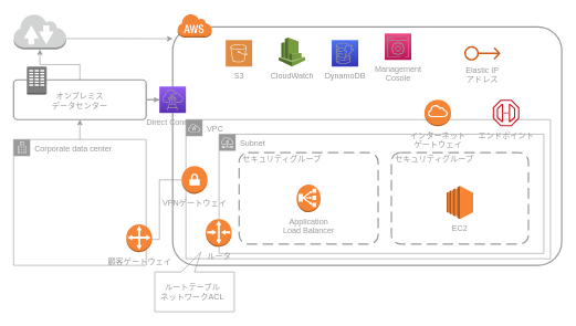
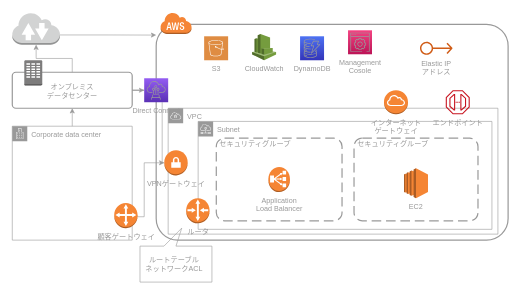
  <mxCell id="0" />
  <mxCell id="1" parent="0" />
  <mxCell id="2" value="" style="rounded=1;arcSize=10;dashed=0;fillColor=none;gradientColor=none;strokeWidth=2;strokeColor=#999999;fontColor=#999999;" parent="1" vertex="1"><mxGeometry x="260" y="40" width="587" height="360" as="geometry" /></mxCell>
  <mxCell id="3" value="" style="dashed=0;html=1;shape=mxgraph.aws3.cloud;fillColor=#F58536;gradientColor=none;dashed=0;strokeColor=#999999;fontColor=#999999;" parent="1" vertex="1"><mxGeometry x="267" width="52" height="36" as="geometry" y="20" /></mxCell>
  <mxCell id="4" value="VPC" style="outlineConnect=0;gradientColor=none;html=1;whiteSpace=wrap;fontSize=12;fontStyle=0;shape=mxgraph.aws4.group;grIcon=mxgraph.aws4.group_vpc;fillColor=none;verticalAlign=top;align=left;spacingLeft=30;dashed=0;strokeColor=#999999;fontColor=#999999;" parent="1" vertex="1"><mxGeometry x="280" y="180" width="550" height="210" as="geometry" /></mxCell>
  <mxCell id="5" value="Subnet" style="outlineConnect=0;gradientColor=none;html=1;whiteSpace=wrap;fontSize=12;fontStyle=0;shape=mxgraph.aws4.group;grIcon=mxgraph.aws4.group_subnet;fillColor=none;verticalAlign=top;align=left;spacingLeft=30;dashed=0;strokeColor=#999999;fontColor=#999999;" parent="1" vertex="1"><mxGeometry x="330" y="202" width="490" height="180" as="geometry" /></mxCell>
  <mxCell id="6" style="edgeStyle=orthogonalEdgeStyle;rounded=0;orthogonalLoop=1;jettySize=auto;html=1;exitX=1;exitY=0.7;exitDx=0;exitDy=0;exitPerimeter=0;entryX=0;entryY=0.05;entryDx=0;entryDy=0;entryPerimeter=0;strokeColor=#999999;fontColor=#999999;" parent="1" source="7" target="2" edge="1"><mxGeometry relative="1" as="geometry" /></mxCell>
  <mxCell id="7" value="" style="outlineConnect=0;dashed=0;verticalLabelPosition=bottom;verticalAlign=top;align=center;html=1;shape=mxgraph.aws3.internet_2;fillColor=#D2D3D3;gradientColor=none;strokeColor=#999999;fontColor=#999999;" parent="1" vertex="1"><mxGeometry width="79.5" height="54" as="geometry" x="20" y="20" /></mxCell>
  <mxCell id="8" style="edgeStyle=orthogonalEdgeStyle;rounded=0;orthogonalLoop=1;jettySize=auto;html=1;exitX=0.5;exitY=0;exitDx=0;exitDy=0;entryX=0.5;entryY=1;entryDx=0;entryDy=0;entryPerimeter=0;strokeColor=#999999;fontColor=#999999;" parent="1" source="10" target="7" edge="1"><mxGeometry relative="1" as="geometry" /></mxCell>
  <mxCell id="9" value="" style="edgeStyle=orthogonalEdgeStyle;rounded=0;orthogonalLoop=1;jettySize=auto;html=1;strokeColor=#999999;fontColor=#999999;" parent="1" source="10" target="16" edge="1"><mxGeometry relative="1" as="geometry" /></mxCell>
  <mxCell id="10" value="" style="rounded=1;arcSize=10;dashed=0;fillColor=none;gradientColor=none;strokeWidth=2;strokeColor=#999999;fontColor=#999999;" parent="1" vertex="1"><mxGeometry y="120" width="200" height="60" as="geometry" x="20" /></mxCell>
  <mxCell id="11" value="" style="dashed=0;html=1;shape=mxgraph.aws3.corporate_data_center;fillColor=#7D7C7C;gradientColor=none;dashed=0;strokeColor=#999999;fontColor=#999999;" parent="1" vertex="1"><mxGeometry x="40" y="100" width="30" height="42" as="geometry" /></mxCell>
  <mxCell id="12" value="オンプレミス&lt;br&gt;データセンター" style="text;html=1;fillColor=none;align=center;verticalAlign=middle;whiteSpace=wrap;rounded=0;fontColor=#999999;" parent="1" vertex="1"><mxGeometry x="45" y="142" width="150" height="20" as="geometry" /></mxCell>
  <mxCell id="13" style="edgeStyle=orthogonalEdgeStyle;rounded=0;orthogonalLoop=1;jettySize=auto;html=1;exitX=0.5;exitY=0;exitDx=0;exitDy=0;entryX=0.5;entryY=1;entryDx=0;entryDy=0;strokeColor=#999999;fontColor=#999999;" parent="1" source="14" target="10" edge="1"><mxGeometry relative="1" as="geometry" /></mxCell>
  <mxCell id="14" value="Corporate data center" style="points=[[0,0],[0.25,0],[0.5,0],[0.75,0],[1,0],[1,0.25],[1,0.5],[1,0.75],[1,1],[0.75,1],[0.5,1],[0.25,1],[0,1],[0,0.75],[0,0.5],[0,0.25]];outlineConnect=0;gradientColor=none;html=1;whiteSpace=wrap;fontSize=12;fontStyle=0;shape=mxgraph.aws4.group;grIcon=mxgraph.aws4.group_corporate_data_center;fillColor=none;verticalAlign=top;align=left;spacingLeft=30;dashed=0;strokeColor=#999999;fontColor=#999999;" parent="1" vertex="1"><mxGeometry y="210" width="200" height="190" as="geometry" x="20" /></mxCell>
+ <mxCell id="15" style="edgeStyle=orthogonalEdgeStyle;rounded=0;orthogonalLoop=1;jettySize=auto;html=1;exitX=0.75;exitY=1;exitDx=0;exitDy=0;exitPerimeter=0;entryX=0;entryY=0.5;entryDx=0;entryDy=0;entryPerimeter=0;strokeColor=#999999;fontColor=#999999;" parent="1" source="16" target="19" edge="1"><mxGeometry relative="1" as="geometry"><Array as="points"><mxPoint x="270" y="271" /></Array></mxGeometry></mxCell>
  <mxCell id="16" value="&lt;font&gt;Direct Connect&lt;/font&gt;" style="points=[[0,0,0],[0.25,0,0],[0.5,0,0],[0.75,0,0],[1,0,0],[0,1,0],[0.25,1,0],[0.5,1,0],[0.75,1,0],[1,1,0],[0,0.25,0],[0,0.5,0],[0,0.75,0],[1,0.25,0],[1,0.5,0],[1,0.75,0]];outlineConnect=0;gradientColor=#945DF2;gradientDirection=north;fillColor=#5A30B5;dashed=0;verticalLabelPosition=bottom;verticalAlign=top;align=center;html=1;fontSize=12;fontStyle=0;aspect=fixed;shape=mxgraph.aws4.resourceIcon;resIcon=mxgraph.aws4.direct_connect;strokeColor=#999999;fontColor=#999999;" parent="1" vertex="1"><mxGeometry x="240" y="130" width="40" height="40" as="geometry" /></mxCell>
  <mxCell id="17" style="edgeStyle=orthogonalEdgeStyle;rounded=0;orthogonalLoop=1;jettySize=auto;html=1;exitX=1;exitY=0.5;exitDx=0;exitDy=0;exitPerimeter=0;entryX=0;entryY=0.5;entryDx=0;entryDy=0;entryPerimeter=0;strokeColor=#999999;fontColor=#999999;endArrow=none;" parent="1" source="18" target="19" edge="1"><mxGeometry relative="1" as="geometry"><Array as="points"><mxPoint x="240" y="361" /><mxPoint x="240" y="271" /></Array></mxGeometry></mxCell>
  <mxCell id="18" value="顧客ゲートウェイ" style="outlineConnect=0;dashed=0;verticalLabelPosition=bottom;verticalAlign=top;align=center;html=1;shape=mxgraph.aws3.customer_gateway;fillColor=#F58534;gradientColor=none;strokeColor=#999999;fontColor=#999999;" parent="1" vertex="1"><mxGeometry x="190" y="338" width="39" height="42" as="geometry" /></mxCell>
  <mxCell id="19" value="VPNゲートウェイ" style="outlineConnect=0;dashed=0;verticalLabelPosition=bottom;verticalAlign=top;align=center;html=1;shape=mxgraph.aws3.vpn_gateway;fillColor=#F58534;gradientColor=none;strokeColor=#999999;fontColor=#999999;" parent="1" vertex="1"><mxGeometry x="273.5" y="250" width="39" height="42" as="geometry" /></mxCell>
  <mxCell id="20" value="ルータ" style="outlineConnect=0;dashed=0;verticalLabelPosition=bottom;verticalAlign=top;align=center;html=1;shape=mxgraph.aws3.router;fillColor=#F58534;gradientColor=none;strokeColor=#999999;fontColor=#999999;" parent="1" vertex="1"><mxGeometry x="310" y="330" width="39" height="42" as="geometry" /></mxCell>
  <mxCell id="21" value="S3" style="pointerEvents=1;shadow=0;dashed=0;html=1;fillColor=#DF8C42;labelPosition=center;verticalLabelPosition=bottom;verticalAlign=top;align=center;outlineConnect=0;shape=mxgraph.veeam2.aws_s3;strokeColor=#999999;fontColor=#999999;" parent="1" vertex="1"><mxGeometry x="340" y="60" width="40" height="40" as="geometry" /></mxCell>
  <mxCell id="22" value="CloudWatch" style="outlineConnect=0;dashed=0;verticalLabelPosition=bottom;verticalAlign=top;align=center;html=1;shape=mxgraph.aws3.cloudwatch;fillColor=#759C3E;gradientColor=none;strokeColor=#999999;fontColor=#999999;" parent="1" vertex="1"><mxGeometry x="420" y="56" width="40" height="44" as="geometry" /></mxCell>
  <mxCell id="23" value="&lt;font&gt;DynamoDB&lt;/font&gt;" style="points=[[0,0,0],[0.25,0,0],[0.5,0,0],[0.75,0,0],[1,0,0],[0,1,0],[0.25,1,0],[0.5,1,0],[0.75,1,0],[1,1,0],[0,0.25,0],[0,0.5,0],[0,0.75,0],[1,0.25,0],[1,0.5,0],[1,0.75,0]];outlineConnect=0;gradientColor=#4D72F3;gradientDirection=north;fillColor=#3334B9;dashed=0;verticalLabelPosition=bottom;verticalAlign=top;align=center;html=1;fontSize=12;fontStyle=0;aspect=fixed;shape=mxgraph.aws4.resourceIcon;resIcon=mxgraph.aws4.dynamodb;strokeColor=#999999;fontColor=#999999;" parent="1" vertex="1"><mxGeometry x="500" y="60" width="40" height="40" as="geometry" /></mxCell>
  <mxCell id="24" value="&lt;font&gt;Management&lt;br&gt;Cosole&lt;/font&gt;" style="points=[[0,0,0],[0.25,0,0],[0.5,0,0],[0.75,0,0],[1,0,0],[0,1,0],[0.25,1,0],[0.5,1,0],[0.75,1,0],[1,1,0],[0,0.25,0],[0,0.5,0],[0,0.75,0],[1,0.25,0],[1,0.5,0],[1,0.75,0]];points=[[0,0,0],[0.25,0,0],[0.5,0,0],[0.75,0,0],[1,0,0],[0,1,0],[0.25,1,0],[0.5,1,0],[0.75,1,0],[1,1,0],[0,0.25,0],[0,0.5,0],[0,0.75,0],[1,0.25,0],[1,0.5,0],[1,0.75,0]];outlineConnect=0;gradientColor=#F34482;gradientDirection=north;fillColor=#BC1356;dashed=0;verticalLabelPosition=bottom;verticalAlign=top;align=center;html=1;fontSize=12;fontStyle=0;aspect=fixed;shape=mxgraph.aws4.resourceIcon;resIcon=mxgraph.aws4.management_console;strokeColor=#999999;fontColor=#999999;" parent="1" vertex="1"><mxGeometry x="580" y="50" width="40" height="40" as="geometry" /></mxCell>
  <mxCell id="25" value="&lt;font&gt;Elastic IP&lt;br&gt;アドレス&lt;br&gt;&lt;/font&gt;" style="outlineConnect=0;gradientColor=none;fillColor=#D05C17;dashed=0;verticalLabelPosition=bottom;verticalAlign=top;align=center;html=1;fontSize=12;fontStyle=0;aspect=fixed;pointerEvents=1;shape=mxgraph.aws4.elastic_ip_address;strokeColor=#999999;fontColor=#999999;" parent="1" vertex="1"><mxGeometry x="700" y="68.5" width="54.36" height="23" as="geometry" /></mxCell>
  <mxCell id="26" value="インターネット&lt;br&gt;ゲートウェイ" style="outlineConnect=0;dashed=0;verticalLabelPosition=bottom;verticalAlign=top;align=center;html=1;shape=mxgraph.aws3.internet_gateway;fillColor=#F58534;gradientColor=none;strokeColor=#999999;fontColor=#999999;" parent="1" vertex="1"><mxGeometry x="640" y="150" width="40" height="40" as="geometry" /></mxCell>
  <mxCell id="27" value="&lt;font&gt;エンドポイント&lt;/font&gt;" style="outlineConnect=0;gradientColor=none;fillColor=#C7131F;dashed=0;verticalLabelPosition=bottom;verticalAlign=top;align=center;html=1;fontSize=12;fontStyle=0;aspect=fixed;shape=mxgraph.aws4.endpoint;strokeColor=#999999;fontColor=#999999;" parent="1" vertex="1"><mxGeometry x="743" y="150" width="40" height="40" as="geometry" /></mxCell>
  <mxCell id="28" value="" style="rounded=1;arcSize=10;dashed=1;fillColor=none;gradientColor=none;dashPattern=8 4;strokeWidth=2;strokeColor=#999999;fontColor=#999999;" parent="1" vertex="1"><mxGeometry x="360.25" y="230" width="209.75" height="137.75" as="geometry" /></mxCell>
  <mxCell id="29" value="" style="rounded=1;arcSize=10;dashed=1;fillColor=none;gradientColor=none;dashPattern=8 4;strokeWidth=2;strokeColor=#999999;fontColor=#999999;" parent="1" vertex="1"><mxGeometry x="590" y="230" width="206.75" height="137.75" as="geometry" /></mxCell>
  <mxCell id="30" value="セキュリティグループ" style="text;html=1;fillColor=none;align=center;verticalAlign=middle;whiteSpace=wrap;rounded=0;fontColor=#999999;" parent="1" vertex="1"><mxGeometry x="580" y="230" width="150" height="20" as="geometry" /></mxCell>
  <mxCell id="31" value="セキュリティグループ" style="text;html=1;fillColor=none;align=center;verticalAlign=middle;whiteSpace=wrap;rounded=0;fontColor=#999999;" parent="1" vertex="1"><mxGeometry x="350" y="230" width="150" height="20" as="geometry" /></mxCell>
  <mxCell id="32" value="Application&lt;br&gt;Load Balancer" style="outlineConnect=0;dashed=0;verticalLabelPosition=bottom;verticalAlign=top;align=center;html=1;shape=mxgraph.aws3.classic_load_balancer;fillColor=#F58534;gradientColor=none;strokeColor=#999999;fontColor=#999999;" parent="1" vertex="1"><mxGeometry x="447.13" y="277.88" width="36" height="42" as="geometry" /></mxCell>
  <mxCell id="33" value="EC2" style="outlineConnect=0;dashed=0;verticalLabelPosition=bottom;verticalAlign=top;align=center;html=1;shape=mxgraph.aws3.ec2;fillColor=#F58534;gradientColor=none;strokeColor=#999999;fontColor=#999999;" parent="1" vertex="1"><mxGeometry x="673.38" y="280" width="40" height="50" as="geometry" /></mxCell>
  <mxCell id="34" value="" style="shape=callout;whiteSpace=wrap;html=1;perimeter=calloutPerimeter;fillColor=none;rotation=-180;position2=0.42;horizontal=1;verticalAlign=middle;strokeColor=#999999;fontColor=#999999;" parent="1" vertex="1"><mxGeometry x="233" y="380" width="120" height="90" as="geometry" /></mxCell>
  <mxCell id="35" value="ルートテーブル&lt;br&gt;ネットワークACL" style="text;html=1;fillColor=none;align=center;verticalAlign=middle;whiteSpace=wrap;rounded=0;fontColor=#999999;" parent="1" vertex="1"><mxGeometry x="210" y="430" width="160" height="20" as="geometry" /></mxCell>
